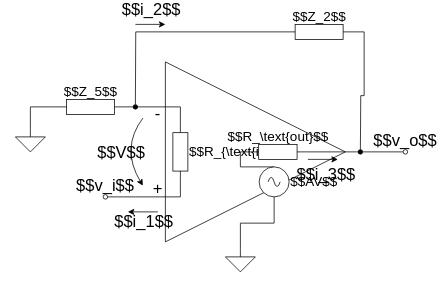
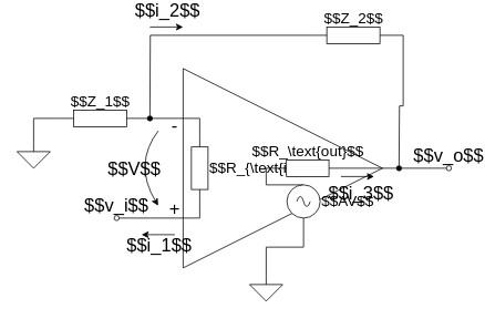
  <mxCell id="0" />
  <mxCell id="1" parent="0" />
  <mxCell id="2" value="" style="triangle;whiteSpace=wrap;html=1;labelBackgroundColor=none;" parent="1" vertex="1"><mxGeometry x="220" y="70" width="240" height="240" as="geometry" /></mxCell>
  <mxCell id="3" value="$$R_{\text{in}}$$" style="pointerEvents=1;verticalLabelPosition=middle;shadow=0;dashed=0;align=left;html=1;verticalAlign=middle;shape=mxgraph.electrical.resistors.resistor_1;fontSize=18;direction=south;labelPosition=right;" parent="1" vertex="1"><mxGeometry x="230" y="150" width="20" height="80" as="geometry" /></mxCell>
  <mxCell id="4" style="edgeStyle=orthogonalEdgeStyle;rounded=0;html=1;exitX=0;exitY=0.5;exitDx=0;exitDy=0;exitPerimeter=0;fontSize=18;endArrow=oval;endFill=0;" parent="1" source="6" edge="1"><mxGeometry relative="1" as="geometry"><mxPoint x="540" y="190" as="targetPoint" /></mxGeometry></mxCell>
  <mxCell id="5" style="edgeStyle=orthogonalEdgeStyle;rounded=0;html=1;exitX=1;exitY=0.5;exitDx=0;exitDy=0;exitPerimeter=0;entryX=0.5;entryY=0;entryDx=0;entryDy=0;entryPerimeter=0;fontSize=22;endArrow=none;endFill=0;" parent="1" source="6" target="15" edge="1"><mxGeometry relative="1" as="geometry" /></mxCell>
  <mxCell id="6" value="$$R_\text{out}$$" style="pointerEvents=1;verticalLabelPosition=top;shadow=0;dashed=0;align=center;html=1;verticalAlign=middle;shape=mxgraph.electrical.resistors.resistor_1;fontSize=18;direction=west;labelPosition=center;" parent="1" vertex="1"><mxGeometry x="330" y="180" width="80" height="20" as="geometry" /></mxCell>
  <mxCell id="7" style="edgeStyle=orthogonalEdgeStyle;rounded=0;html=1;exitX=0;exitY=0.5;exitDx=0;exitDy=0;exitPerimeter=0;fontSize=18;endArrow=none;endFill=0;entryX=0.5;entryY=0;entryDx=0;entryDy=0;entryPerimeter=0;" parent="1" source="8" edge="1" target="12"><mxGeometry relative="1" as="geometry"><mxPoint x="40" y="130" as="targetPoint" /></mxGeometry></mxCell>
- <mxCell id="8" value="$$Z_5$$" style="pointerEvents=1;verticalLabelPosition=top;shadow=0;dashed=0;align=center;html=1;verticalAlign=middle;shape=mxgraph.electrical.resistors.resistor_1;fontSize=18;labelPosition=center;" parent="1" vertex="1"><mxGeometry x="70" y="120" width="100" height="20" as="geometry" /></mxCell>
+ <mxCell id="8" value="$$Z_1$$" style="pointerEvents=1;verticalLabelPosition=top;shadow=0;dashed=0;align=center;html=1;verticalAlign=middle;shape=mxgraph.electrical.resistors.resistor_1;fontSize=18;labelPosition=center;" parent="1" vertex="1"><mxGeometry x="70" y="120" width="100" height="20" as="geometry" /></mxCell>
  <mxCell id="9" style="edgeStyle=orthogonalEdgeStyle;html=1;exitX=0;exitY=0.5;exitDx=0;exitDy=0;exitPerimeter=0;fontSize=18;endArrow=oval;endFill=1;rounded=0;" parent="1" source="11" edge="1"><mxGeometry relative="1" as="geometry"><mxPoint x="180" y="130" as="targetPoint" /></mxGeometry></mxCell>
  <mxCell id="10" style="edgeStyle=orthogonalEdgeStyle;rounded=0;html=1;exitX=1;exitY=0.5;exitDx=0;exitDy=0;exitPerimeter=0;fontSize=18;endArrow=oval;endFill=1;" parent="1" source="11" edge="1"><mxGeometry relative="1" as="geometry"><mxPoint x="480" y="190" as="targetPoint" /></mxGeometry></mxCell>
  <mxCell id="11" value="$$Z_2$$" style="pointerEvents=1;verticalLabelPosition=top;shadow=0;dashed=0;align=center;html=1;verticalAlign=middle;shape=mxgraph.electrical.resistors.resistor_1;fontSize=18;labelPosition=center;" parent="1" vertex="1"><mxGeometry x="375" y="20" width="100" height="20" as="geometry" /></mxCell>
  <mxCell id="12" value="" style="pointerEvents=1;verticalLabelPosition=bottom;shadow=0;dashed=0;align=center;html=1;verticalAlign=top;shape=mxgraph.electrical.signal_sources.signal_ground;fontSize=18;" parent="1" vertex="1"><mxGeometry x="20" y="160" width="40" height="30" as="geometry" /></mxCell>
  <mxCell id="13" value="" style="pointerEvents=1;verticalLabelPosition=bottom;shadow=0;dashed=0;align=center;html=1;verticalAlign=top;shape=mxgraph.electrical.signal_sources.signal_ground;fontSize=18;" parent="1" vertex="1"><mxGeometry x="300" y="320" width="40" height="30" as="geometry" /></mxCell>
  <mxCell id="14" style="edgeStyle=orthogonalEdgeStyle;rounded=0;html=1;exitX=0.5;exitY=1;exitDx=0;exitDy=0;exitPerimeter=0;entryX=0.5;entryY=0;entryDx=0;entryDy=0;entryPerimeter=0;fontSize=22;endArrow=none;endFill=0;" parent="1" source="15" target="13" edge="1"><mxGeometry relative="1" as="geometry" /></mxCell>
  <mxCell id="15" value="$$AV$$" style="pointerEvents=1;verticalLabelPosition=middle;shadow=0;dashed=0;align=left;html=1;verticalAlign=middle;shape=mxgraph.electrical.signal_sources.source;aspect=fixed;points=[[0.5,0,0],[1,0.5,0],[0.5,1,0],[0,0.5,0]];elSignalType=ac;fontSize=18;labelPosition=right;" parent="1" vertex="1"><mxGeometry x="345" y="210" width="40" height="40" as="geometry" /></mxCell>
  <mxCell id="16" value="" style="edgeStyle=orthogonalEdgeStyle;rounded=0;html=1;exitX=1;exitY=0.5;exitDx=0;exitDy=0;exitPerimeter=0;fontSize=18;endArrow=oval;endFill=0;" parent="1" source="3" edge="1"><mxGeometry relative="1" as="geometry"><mxPoint x="240" y="230" as="sourcePoint" /><mxPoint x="140" y="250" as="targetPoint" /><Array as="points"><mxPoint x="240" y="250" /><mxPoint x="180" y="250" /></Array></mxGeometry></mxCell>
  <mxCell id="17" value="+" style="text;html=1;strokeColor=none;fillColor=none;align=center;verticalAlign=middle;whiteSpace=wrap;rounded=0;fontSize=22;labelPosition=center;verticalLabelPosition=middle;" parent="1" vertex="1"><mxGeometry x="200" y="230" width="20" height="20" as="geometry" /></mxCell>
  <mxCell id="18" value="" style="edgeStyle=orthogonalEdgeStyle;rounded=0;html=1;exitX=0;exitY=0.5;exitDx=0;exitDy=0;exitPerimeter=0;entryX=1;entryY=0.5;entryDx=0;entryDy=0;entryPerimeter=0;fontSize=18;endArrow=none;endFill=0;" parent="1" source="3" target="8" edge="1"><mxGeometry relative="1" as="geometry"><mxPoint x="240" y="150" as="sourcePoint" /><mxPoint x="170" y="130" as="targetPoint" /><Array as="points"><mxPoint x="240" y="130" /></Array></mxGeometry></mxCell>
  <mxCell id="19" value="-" style="text;html=1;strokeColor=none;fillColor=none;align=center;verticalAlign=middle;whiteSpace=wrap;rounded=0;fontSize=22;labelPosition=center;verticalLabelPosition=middle;" parent="1" vertex="1"><mxGeometry x="200" y="130" width="20" height="20" as="geometry" /></mxCell>
  <mxCell id="20" value="" style="endArrow=classic;html=1;fontSize=22;curved=1;" parent="1" edge="1"><mxGeometry width="50" height="50" relative="1" as="geometry"><mxPoint x="190" y="145" as="sourcePoint" /><mxPoint x="190" y="235" as="targetPoint" /><Array as="points"><mxPoint x="160" y="185" /></Array></mxGeometry></mxCell>
  <mxCell id="21" value="$$V$$" style="edgeLabel;html=1;align=center;verticalAlign=middle;resizable=0;points=[];fontSize=22;fontColor=default;labelBackgroundColor=none;" parent="20" vertex="1" connectable="0"><mxGeometry x="0.113" y="6" relative="1" as="geometry"><mxPoint x="-10" as="offset" /></mxGeometry></mxCell>
  <mxCell id="22" value="$$v_o$$" style="text;html=1;strokeColor=none;fillColor=none;align=center;verticalAlign=middle;whiteSpace=wrap;rounded=0;labelBackgroundColor=none;fontSize=22;fontColor=default;" parent="1" vertex="1"><mxGeometry x="520" y="160" width="40" height="30" as="geometry" /></mxCell>
  <mxCell id="23" value="" style="endArrow=classic;html=1;" parent="1" edge="1"><mxGeometry width="50" height="50" relative="1" as="geometry"><mxPoint x="210" y="270" as="sourcePoint" /><mxPoint x="170" y="270" as="targetPoint" /></mxGeometry></mxCell>
  <mxCell id="24" value="$$i_1$$" style="edgeLabel;html=1;align=center;verticalAlign=middle;resizable=0;points=[];fontSize=22;labelBackgroundColor=none;labelPosition=center;verticalLabelPosition=top;" parent="23" vertex="1" connectable="0"><mxGeometry x="-0.344" y="6" relative="1" as="geometry"><mxPoint x="-7" y="7" as="offset" /></mxGeometry></mxCell>
  <mxCell id="25" value="" style="endArrow=classic;html=1;" parent="1" edge="1"><mxGeometry width="50" height="50" relative="1" as="geometry"><mxPoint x="180" y="20" as="sourcePoint" /><mxPoint x="220" y="20" as="targetPoint" /></mxGeometry></mxCell>
  <mxCell id="26" value="$$i_2$$" style="edgeLabel;html=1;align=center;verticalAlign=middle;resizable=0;points=[];fontSize=22;labelBackgroundColor=none;labelPosition=center;verticalLabelPosition=top;" parent="25" vertex="1" connectable="0"><mxGeometry x="-0.344" y="6" relative="1" as="geometry"><mxPoint x="7" y="-14" as="offset" /></mxGeometry></mxCell>
  <mxCell id="27" value="" style="endArrow=classic;html=1;" parent="1" edge="1"><mxGeometry width="50" height="50" relative="1" as="geometry"><mxPoint x="410" y="200" as="sourcePoint" /><mxPoint x="450" y="200" as="targetPoint" /></mxGeometry></mxCell>
  <mxCell id="28" value="$$i_3$$" style="edgeLabel;html=1;align=center;verticalAlign=middle;resizable=0;points=[];fontSize=22;labelBackgroundColor=none;labelPosition=center;verticalLabelPosition=bottom;" parent="27" vertex="1" connectable="0"><mxGeometry x="-0.344" y="6" relative="1" as="geometry"><mxPoint x="10" y="26" as="offset" /></mxGeometry></mxCell>
  <mxCell id="29" value="$$v_i$$" style="text;html=1;strokeColor=none;fillColor=none;align=center;verticalAlign=middle;whiteSpace=wrap;rounded=0;labelBackgroundColor=none;fontSize=22;fontColor=default;" vertex="1" parent="1"><mxGeometry x="120" y="220" width="40" height="30" as="geometry" /></mxCell>
